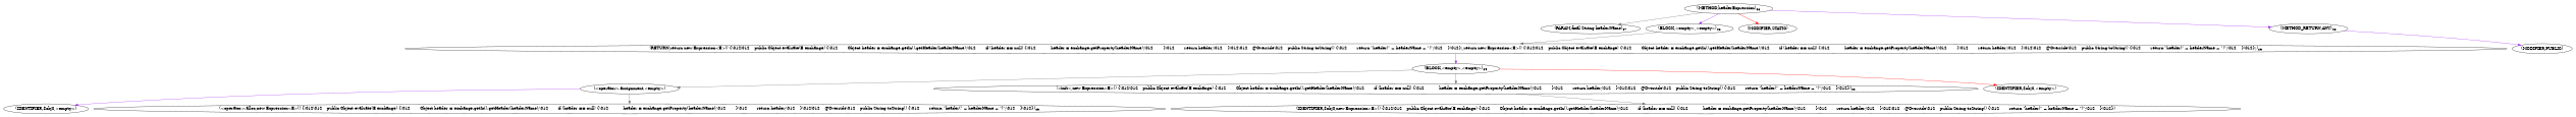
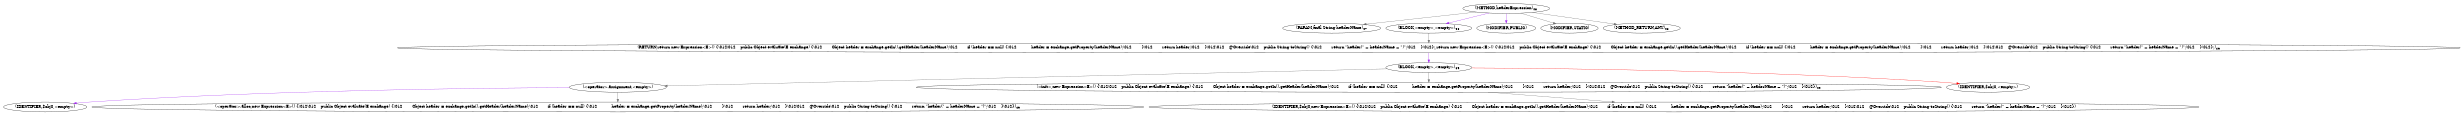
  digraph {
    edge [color=gray40]
    n1 [label=<(METHOD,headerExpression)<SUB>48</SUB>>]
    n2 [label=<(PARAM,final String headerName)<SUB>47</SUB>>]
    n3 [label=<(BLOCK,&lt;empty&gt;,&lt;empty&gt;)<SUB>48</SUB>>]
    n4 [label=<(MODIFIER,PUBLIC)>]
    n5 [label=<(MODIFIER,STATIC)>]
    n6 [label=<(METHOD_RETURN,ANY)<SUB>48</SUB>>]
    n7 [label=<(RETURN,return new Expression&lt;E&gt;() {\012\012    public Object evaluate(E exchange) {\012        Object header = exchange.getIn().getHeader(headerName);\012        if (header == null) {\012            header = exchange.getProperty(headerName);\012        }\012        return header;\012    }\012\012    @Override\012    public String toString() {\012        return &quot;header(&quot; + headerName + &quot;)&quot;;\012    }\012};,return new Expression&lt;E&gt;() {\012\012    public Object evaluate(E exchange) {\012        Object header = exchange.getIn().getHeader(headerName);\012        if (header == null) {\012            header = exchange.getProperty(headerName);\012        }\012        return header;\012    }\012\012    @Override\012    public String toString() {\012        return &quot;header(&quot; + headerName + &quot;)&quot;;\012    }\012};)<SUB>49</SUB>>]
    n8 [label=<(BLOCK,&lt;empty&gt;,&lt;empty&gt;)<SUB>49</SUB>>]
    n9 [label=<(&lt;operator&gt;.assignment,&lt;empty&gt;)>]
    n10 [label=<(&lt;init&gt;,new Expression&lt;E&gt;() {\012\012    public Object evaluate(E exchange) {\012        Object header = exchange.getIn().getHeader(headerName);\012        if (header == null) {\012            header = exchange.getProperty(headerName);\012        }\012        return header;\012    }\012\012    @Override\012    public String toString() {\012        return &quot;header(&quot; + headerName + &quot;)&quot;;\012    }\012})<SUB>49</SUB>>]
    n11 [label=<(IDENTIFIER,$obj0,&lt;empty&gt;)>]
    n12 [label=<(IDENTIFIER,$obj0,&lt;empty&gt;)>]
    n13 [label=<(&lt;operator&gt;.alloc,new Expression&lt;E&gt;() {\012\012    public Object evaluate(E exchange) {\012        Object header = exchange.getIn().getHeader(headerName);\012        if (header == null) {\012            header = exchange.getProperty(headerName);\012        }\012        return header;\012    }\012\012    @Override\012    public String toString() {\012        return &quot;header(&quot; + headerName + &quot;)&quot;;\012    }\012})<SUB>49</SUB>>]
    n14 [label=<(IDENTIFIER,$obj0,new Expression&lt;E&gt;() {\012\012    public Object evaluate(E exchange) {\012        Object header = exchange.getIn().getHeader(headerName);\012        if (header == null) {\012            header = exchange.getProperty(headerName);\012        }\012        return header;\012    }\012\012    @Override\012    public String toString() {\012        return &quot;header(&quot; + headerName + &quot;)&quot;;\012    }\012})>]
    n1 -> n2
    n1 -> n3 [color=purple]
-   n6 -> n4 [color=purple]
-   n1 -> n5 [color=red]
-   n1 -> n6 [color=purple]
+   n1 -> n4 [color=purple]
+   n1 -> n5
+   n1 -> n6
    n3 -> n7
    n7 -> n8 [color=purple]
    n8 -> n9
    n8 -> n10
    n8 -> n11 [color=red]
    n9 -> n12 [color=purple]
    n9 -> n13
    n10 -> n14
  }
